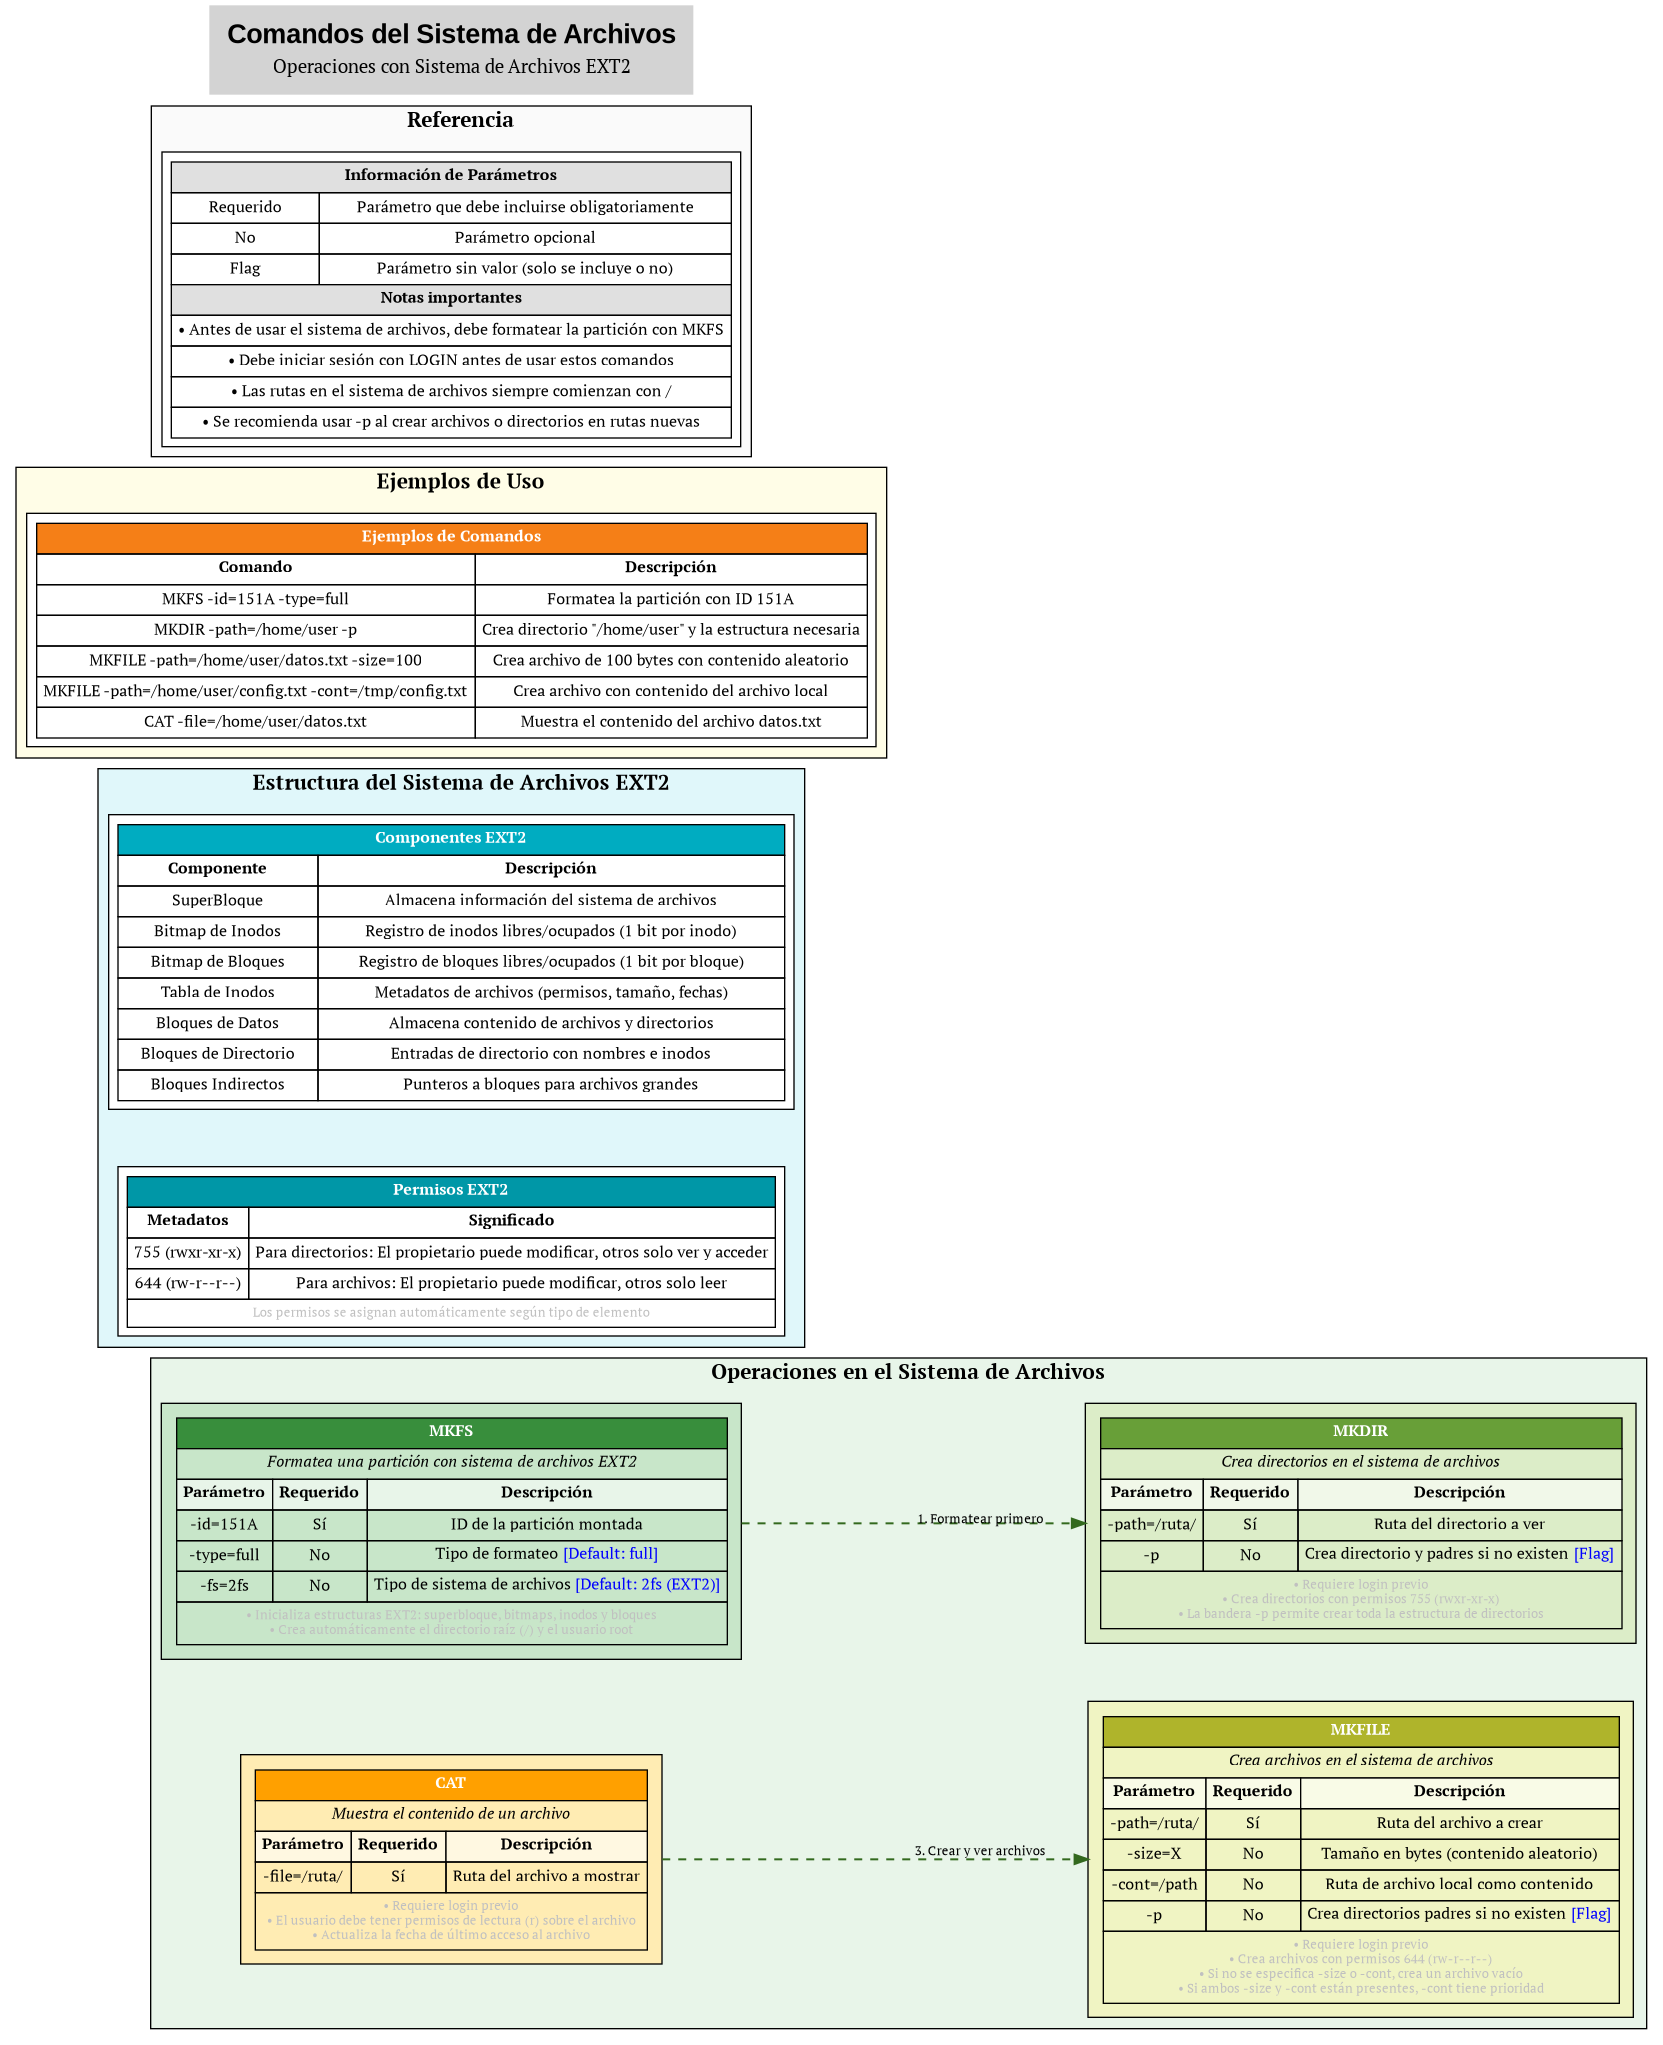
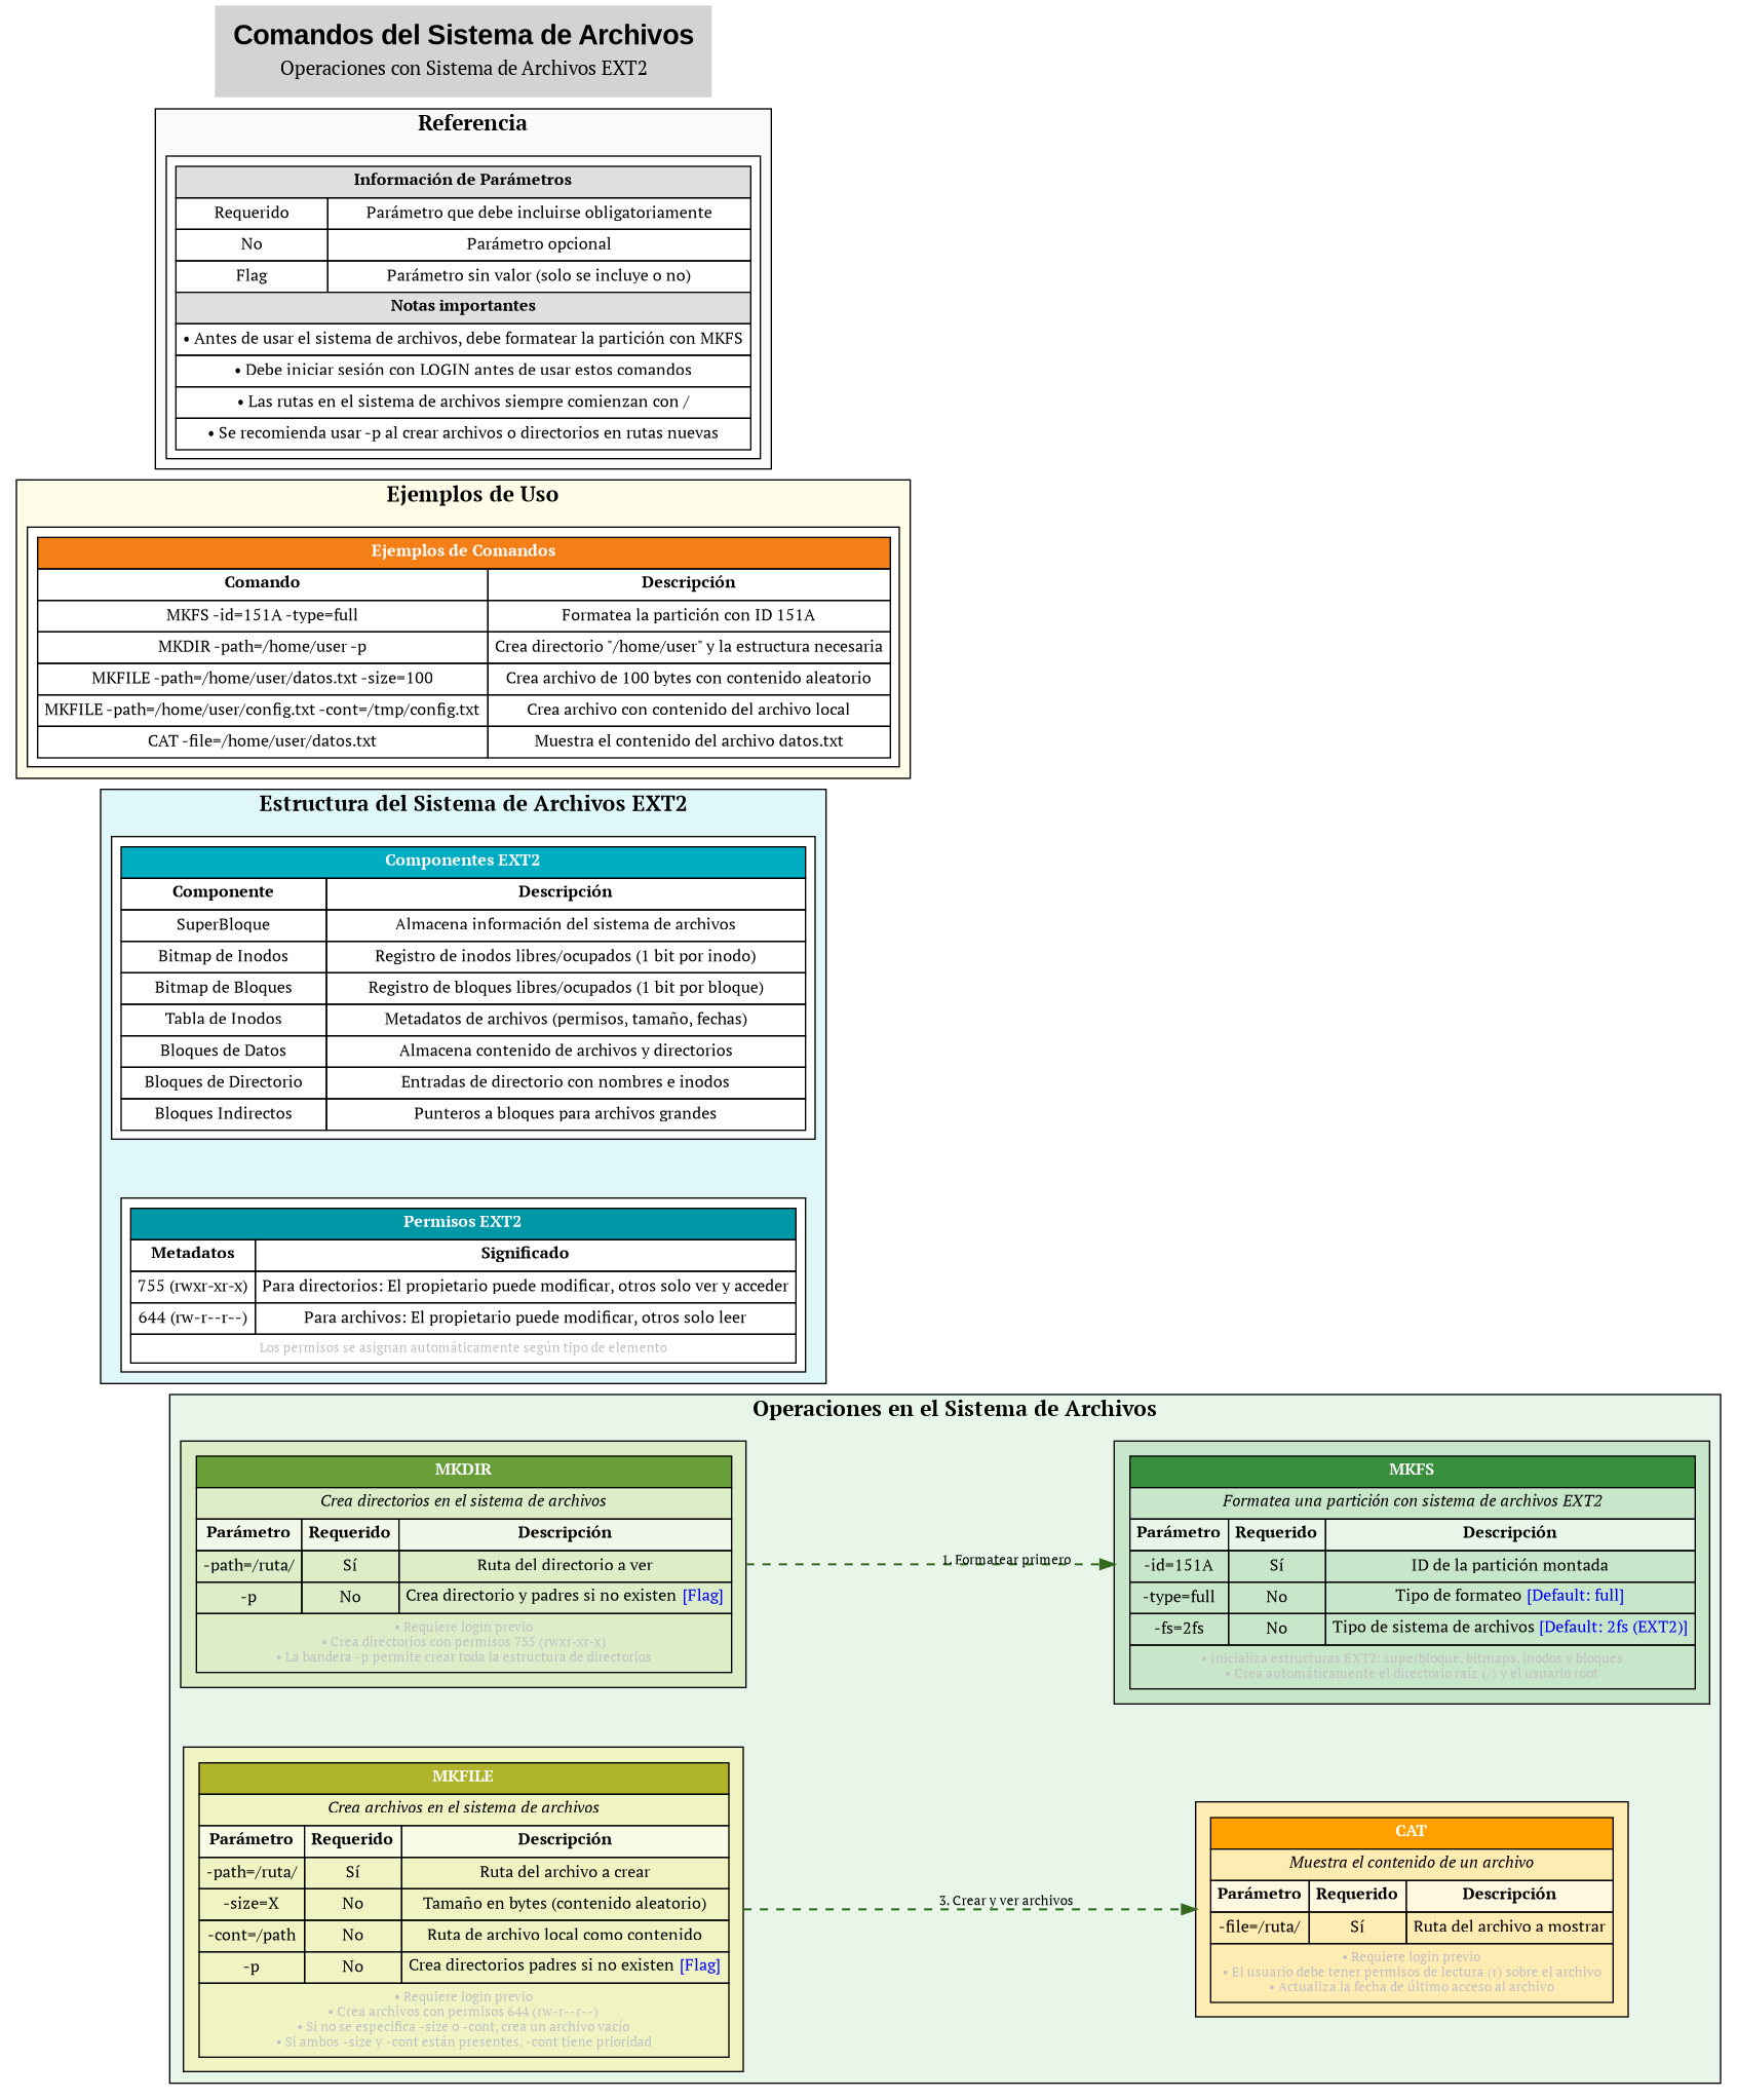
  digraph {
    fontname="PT Serif"
    nodesep=0.6
    rankdir=LR
    ranksep=0.8
    splines=ortho
    node [fillcolor=white fontname="PT Serif" fontsize=12 margin=0.15 shape=box style=filled]
    edge [color="#33691E" fontname="PT Serif" fontsize=10 penwidth=1.5 style=dashed]
    n1 [fillcolor="#C8E6C9" label=<             <table border="0" cellborder="1" cellspacing="0" cellpadding="4">                 <tr><td bgcolor="#388E3C" colspan="3"><font color="white"><b>MKFS</b></font></td></tr>                 <tr><td bgcolor="#C8E6C9" colspan="3"><i>Formatea una partición con sistema de archivos EXT2</i></td></tr>                 <tr><td bgcolor="#E8F5E9"><b>Parámetro</b></td><td bgcolor="#E8F5E9"><b>Requerido</b></td><td bgcolor="#E8F5E9"><b>Descripción</b></td></tr>                 <tr><td>-id=151A</td><td>Sí</td><td>ID de la partición montada</td></tr>                 <tr><td>-type=full</td><td>No</td><td>Tipo de formateo <font color="blue">[Default: full]</font></td></tr>                 <tr><td>-fs=2fs</td><td>No</td><td>Tipo de sistema de archivos <font color="blue">[Default: 2fs (EXT2)]</font></td></tr>                 <tr><td colspan="3"><font color="gray" point-size="10">• Inicializa estructuras EXT2: superbloque, bitmaps, inodos y bloques<br/>• Crea automáticamente el directorio raíz (/) y el usuario root</font></td></tr>             </table>         >]
    n2 [fillcolor="#DCEDC8" label=<             <table border="0" cellborder="1" cellspacing="0" cellpadding="4">                 <tr><td bgcolor="#689F38" colspan="3"><font color="white"><b>MKDIR</b></font></td></tr>                 <tr><td bgcolor="#DCEDC8" colspan="3"><i>Crea directorios en el sistema de archivos</i></td></tr>                 <tr><td bgcolor="#F1F8E9"><b>Parámetro</b></td><td bgcolor="#F1F8E9"><b>Requerido</b></td><td bgcolor="#F1F8E9"><b>Descripción</b></td></tr>                 <tr><td>-path=/ruta/</td><td>Sí</td><td>Ruta del directorio a ver</td></tr>                 <tr><td>-p</td><td>No</td><td>Crea directorio y padres si no existen <font color="blue">[Flag]</font></td></tr>                 <tr><td colspan="3"><font color="gray" point-size="10">• Requiere login previo<br/>• Crea directorios con permisos 755 (rwxr-xr-x)<br/>• La bandera -p permite crear toda la estructura de directorios</font></td></tr>             </table>         >]
    n3 [fillcolor="#F0F4C3" label=<             <table border="0" cellborder="1" cellspacing="0" cellpadding="4">                 <tr><td bgcolor="#AFB42B" colspan="3"><font color="white"><b>MKFILE</b></font></td></tr>                 <tr><td bgcolor="#F0F4C3" colspan="3"><i>Crea archivos en el sistema de archivos</i></td></tr>                 <tr><td bgcolor="#F9FBE7"><b>Parámetro</b></td><td bgcolor="#F9FBE7"><b>Requerido</b></td><td bgcolor="#F9FBE7"><b>Descripción</b></td></tr>                 <tr><td>-path=/ruta/</td><td>Sí</td><td>Ruta del archivo a crear</td></tr>                 <tr><td>-size=X</td><td>No</td><td>Tamaño en bytes (contenido aleatorio)</td></tr>                 <tr><td>-cont=/path</td><td>No</td><td>Ruta de archivo local como contenido</td></tr>                 <tr><td>-p</td><td>No</td><td>Crea directorios padres si no existen <font color="blue">[Flag]</font></td></tr>                 <tr><td colspan="3"><font color="gray" point-size="10">• Requiere login previo<br/>• Crea archivos con permisos 644 (rw-r--r--)<br/>• Si no se especifica -size o -cont, crea un archivo vacío<br/>• Si ambos -size y -cont están presentes, -cont tiene prioridad</font></td></tr>             </table>         >]
    n4 [fillcolor="#FFECB3" label=<             <table border="0" cellborder="1" cellspacing="0" cellpadding="4">                 <tr><td bgcolor="#FFA000" colspan="3"><font color="white"><b>CAT</b></font></td></tr>                 <tr><td bgcolor="#FFECB3" colspan="3"><i>Muestra el contenido de un archivo</i></td></tr>                 <tr><td bgcolor="#FFF8E1"><b>Parámetro</b></td><td bgcolor="#FFF8E1"><b>Requerido</b></td><td bgcolor="#FFF8E1"><b>Descripción</b></td></tr>                 <tr><td>-file=/ruta/</td><td>Sí</td><td>Ruta del archivo a mostrar</td></tr>                 <tr><td colspan="3"><font color="gray" point-size="10">• Requiere login previo<br/>• El usuario debe tener permisos de lectura (r) sobre el archivo<br/>• Actualiza la fecha de último acceso al archivo</font></td></tr>             </table>         >]
    n5 [label=<             <table border="0" cellborder="1" cellspacing="0" cellpadding="4">                 <tr><td bgcolor="#00ACC1" colspan="2"><font color="white"><b>Componentes EXT2</b></font></td></tr>                 <tr><td width="150"><b>Componente</b></td><td width="350"><b>Descripción</b></td></tr>                 <tr><td>SuperBloque</td><td>Almacena información del sistema de archivos</td></tr>                 <tr><td>Bitmap de Inodos</td><td>Registro de inodos libres/ocupados (1 bit por inodo)</td></tr>                 <tr><td>Bitmap de Bloques</td><td>Registro de bloques libres/ocupados (1 bit por bloque)</td></tr>                 <tr><td>Tabla de Inodos</td><td>Metadatos de archivos (permisos, tamaño, fechas)</td></tr>                 <tr><td>Bloques de Datos</td><td>Almacena contenido de archivos y directorios</td></tr>                 <tr><td>Bloques de Directorio</td><td>Entradas de directorio con nombres e inodos</td></tr>                 <tr><td>Bloques Indirectos</td><td>Punteros a bloques para archivos grandes</td></tr>             </table>         > margin=0.1]
    n6 [label=<             <table border="0" cellborder="1" cellspacing="0" cellpadding="4">                 <tr><td bgcolor="#0097A7" colspan="2"><font color="white"><b>Permisos EXT2</b></font></td></tr>                 <tr><td><b>Metadatos</b></td><td><b>Significado</b></td></tr>                 <tr><td>755 (rwxr-xr-x)</td><td>Para directorios: El propietario puede modificar, otros solo ver y acceder</td></tr>                 <tr><td>644 (rw-r--r--)</td><td>Para archivos: El propietario puede modificar, otros solo leer</td></tr>                 <tr><td colspan="2"><font color="gray" point-size="10">Los permisos se asignan automáticamente según tipo de elemento</font></td></tr>             </table>         > margin=0.1]
    n7 [label=<             <table border="0" cellborder="1" cellspacing="0" cellpadding="4">                 <tr><td bgcolor="#F57F17" colspan="2"><font color="white"><b>Ejemplos de Comandos</b></font></td></tr>                 <tr><td><b>Comando</b></td><td><b>Descripción</b></td></tr>                 <tr><td>MKFS -id=151A -type=full</td><td>Formatea la partición con ID 151A</td></tr>                 <tr><td>MKDIR -path=/home/user -p</td><td>Crea directorio "/home/user" y la estructura necesaria</td></tr>                 <tr><td>MKFILE -path=/home/user/datos.txt -size=100</td><td>Crea archivo de 100 bytes con contenido aleatorio</td></tr>                 <tr><td>MKFILE -path=/home/user/config.txt -cont=/tmp/config.txt</td><td>Crea archivo con contenido del archivo local</td></tr>                 <tr><td>CAT -file=/home/user/datos.txt</td><td>Muestra el contenido del archivo datos.txt</td></tr>             </table>         > margin=0.1]
    n8 [label=<             <table border="0" cellborder="1" cellspacing="0" cellpadding="4">                 <tr><td colspan="2" bgcolor="#E0E0E0"><b>Información de Parámetros</b></td></tr>                 <tr><td>Requerido</td><td>Parámetro que debe incluirse obligatoriamente</td></tr>                 <tr><td>No</td><td>Parámetro opcional</td></tr>                 <tr><td>Flag</td><td>Parámetro sin valor (solo se incluye o no)</td></tr>                 <tr><td colspan="2" bgcolor="#E0E0E0"><b>Notas importantes</b></td></tr>                 <tr><td colspan="2">• Antes de usar el sistema de archivos, debe formatear la partición con MKFS</td></tr>                 <tr><td colspan="2">• Debe iniciar sesión con LOGIN antes de usar estos comandos</td></tr>                 <tr><td colspan="2">• Las rutas en el sistema de archivos siempre comienzan con /</td></tr>                 <tr><td colspan="2">• Se recomienda usar -p al crear archivos o directorios en rutas nuevas</td></tr>             </table>         > margin=0.1]
    n9 [label=<         <table border="0" cellborder="0" cellspacing="0">             <tr><td><font point-size="20" face="Arial"><b>Comandos del Sistema de Archivos</b></font></td></tr>             <tr><td><font point-size="14">Operaciones con Sistema de Archivos EXT2</font></td></tr>         </table>     > shape=plaintext fillcolor=""]
    subgraph cluster_1 {
      fillcolor="#E8F5E9"
      label=<             <font point-size="16"><b>Operaciones en el Sistema de Archivos</b></font>         >
      style=filled
      n1
      n2
      n3
      n4
    }
    subgraph cluster_2 {
      fillcolor="#E0F7FA"
      label=<             <font point-size="16"><b>Estructura del Sistema de Archivos EXT2</b></font>         >
      style=filled
      n5
      n6
    }
    subgraph cluster_3 {
      fillcolor="#FFFDE7"
      label=<             <font point-size="16"><b>Ejemplos de Uso</b></font>         >
      style=filled
      n7
    }
    subgraph cluster_4 {
      fillcolor="#FAFAFA"
      label=<             <font point-size="16"><b>Referencia</b></font>         >
      style=filled
      n8
    }
-   n1 -> n2 [label="1. Formatear primero"]
-   n4 -> n3 [label="3. Crear y ver archivos"]
+   n2 -> n1 [label="1. Formatear primero"]
+   n3 -> n4 [label="3. Crear y ver archivos"]
  }
